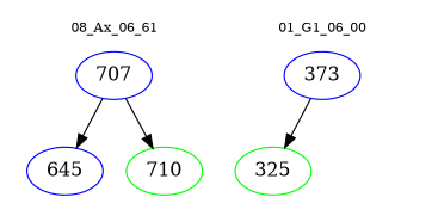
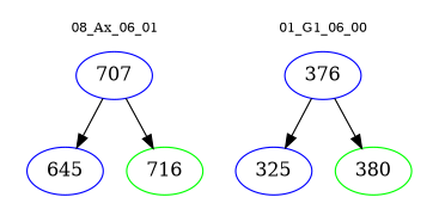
  digraph {
    node [color=blue]
    edge [color=black]
    n1 [label=707]
    n2 [label=645]
-   n3 [color=green label=710]
-   n4 [label=373]
-   n5 [color=green label=325]
+   n3 [color=green label=716]
+   n4 [label=376]
+   n5 [label=325]
+   n6 [color=green label=380]
    subgraph cluster_1 {
      color=white
      fontsize=10
-     label="08_Ax_06_61"
+     label="08_Ax_06_01"
      n1
      n2
      n3
    }
    subgraph cluster_2 {
      color=white
      fontsize=10
      label="01_G1_06_00"
      n4
      n5
+     n6
    }
    n1 -> n2
    n1 -> n3
    n4 -> n5
+   n4 -> n6
  }
